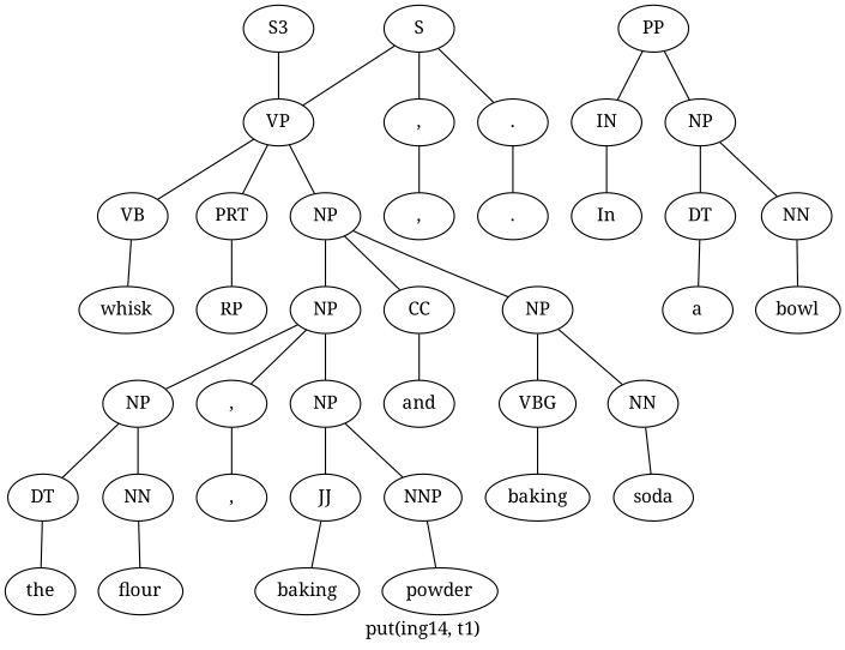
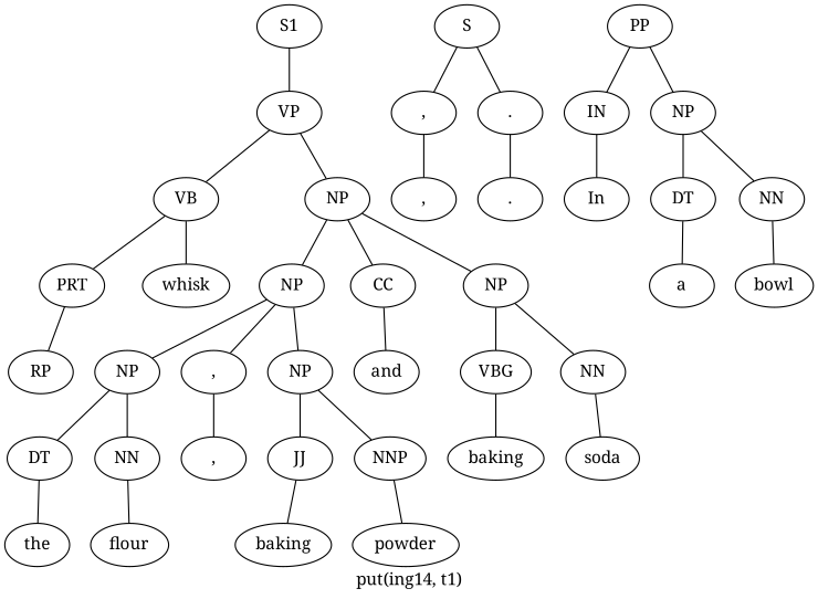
  graph {
    fontname="Noto Serif"
    label="put(ing14, t1)"
    node [fontname="Noto Serif"]
    edge [fontname="Noto Serif"]
-   n1 [label=S3]
+   n1 [label=S1]
    n2 [label=VP]
    n3 [label=S]
    n4 [label=","]
    n5 [label="."]
    n6 [label=PP]
    n7 [label=IN]
    n8 [label=NP]
    n9 [label=","]
    n10 [label=VB]
    n11 [label=PRT]
    n12 [label=NP]
    n13 [label="."]
    n14 [label=In]
    n15 [label=DT]
    n16 [label=NN]
    n17 [label=a]
    n18 [label=bowl]
    n19 [label=whisk]
    n20 [label=RP]
    n21 [label=NP]
    n22 [label=CC]
    n23 [label=NP]
    n24 [label=NP]
    n25 [label=","]
    n26 [label=NP]
    n27 [label=and]
    n28 [label=VBG]
    n29 [label=NN]
    n30 [label=DT]
    n31 [label=NN]
    n32 [label=","]
    n33 [label=JJ]
    n34 [label=NNP]
    n35 [label=the]
    n36 [label=flour]
    n37 [label=baking]
    n38 [label=powder]
    n39 [label=baking]
    n40 [label=soda]
    n1 -- n2
    n2 -- n10
-   n2 -- n11
+   n10 -- n11
    n2 -- n12
-   n3 -- n2
    n3 -- n4
    n3 -- n5
    n4 -- n9
    n5 -- n13
    n6 -- n7
    n6 -- n8
    n7 -- n14
    n8 -- n15
    n8 -- n16
    n10 -- n19
    n11 -- n20
    n12 -- n21
    n12 -- n22
    n12 -- n23
    n15 -- n17
    n16 -- n18
    n21 -- n24
    n21 -- n25
    n21 -- n26
    n22 -- n27
    n23 -- n28
    n23 -- n29
    n24 -- n30
    n24 -- n31
    n25 -- n32
    n26 -- n33
    n26 -- n34
    n28 -- n39
    n29 -- n40
    n30 -- n35
    n31 -- n36
    n33 -- n37
    n34 -- n38
  }
